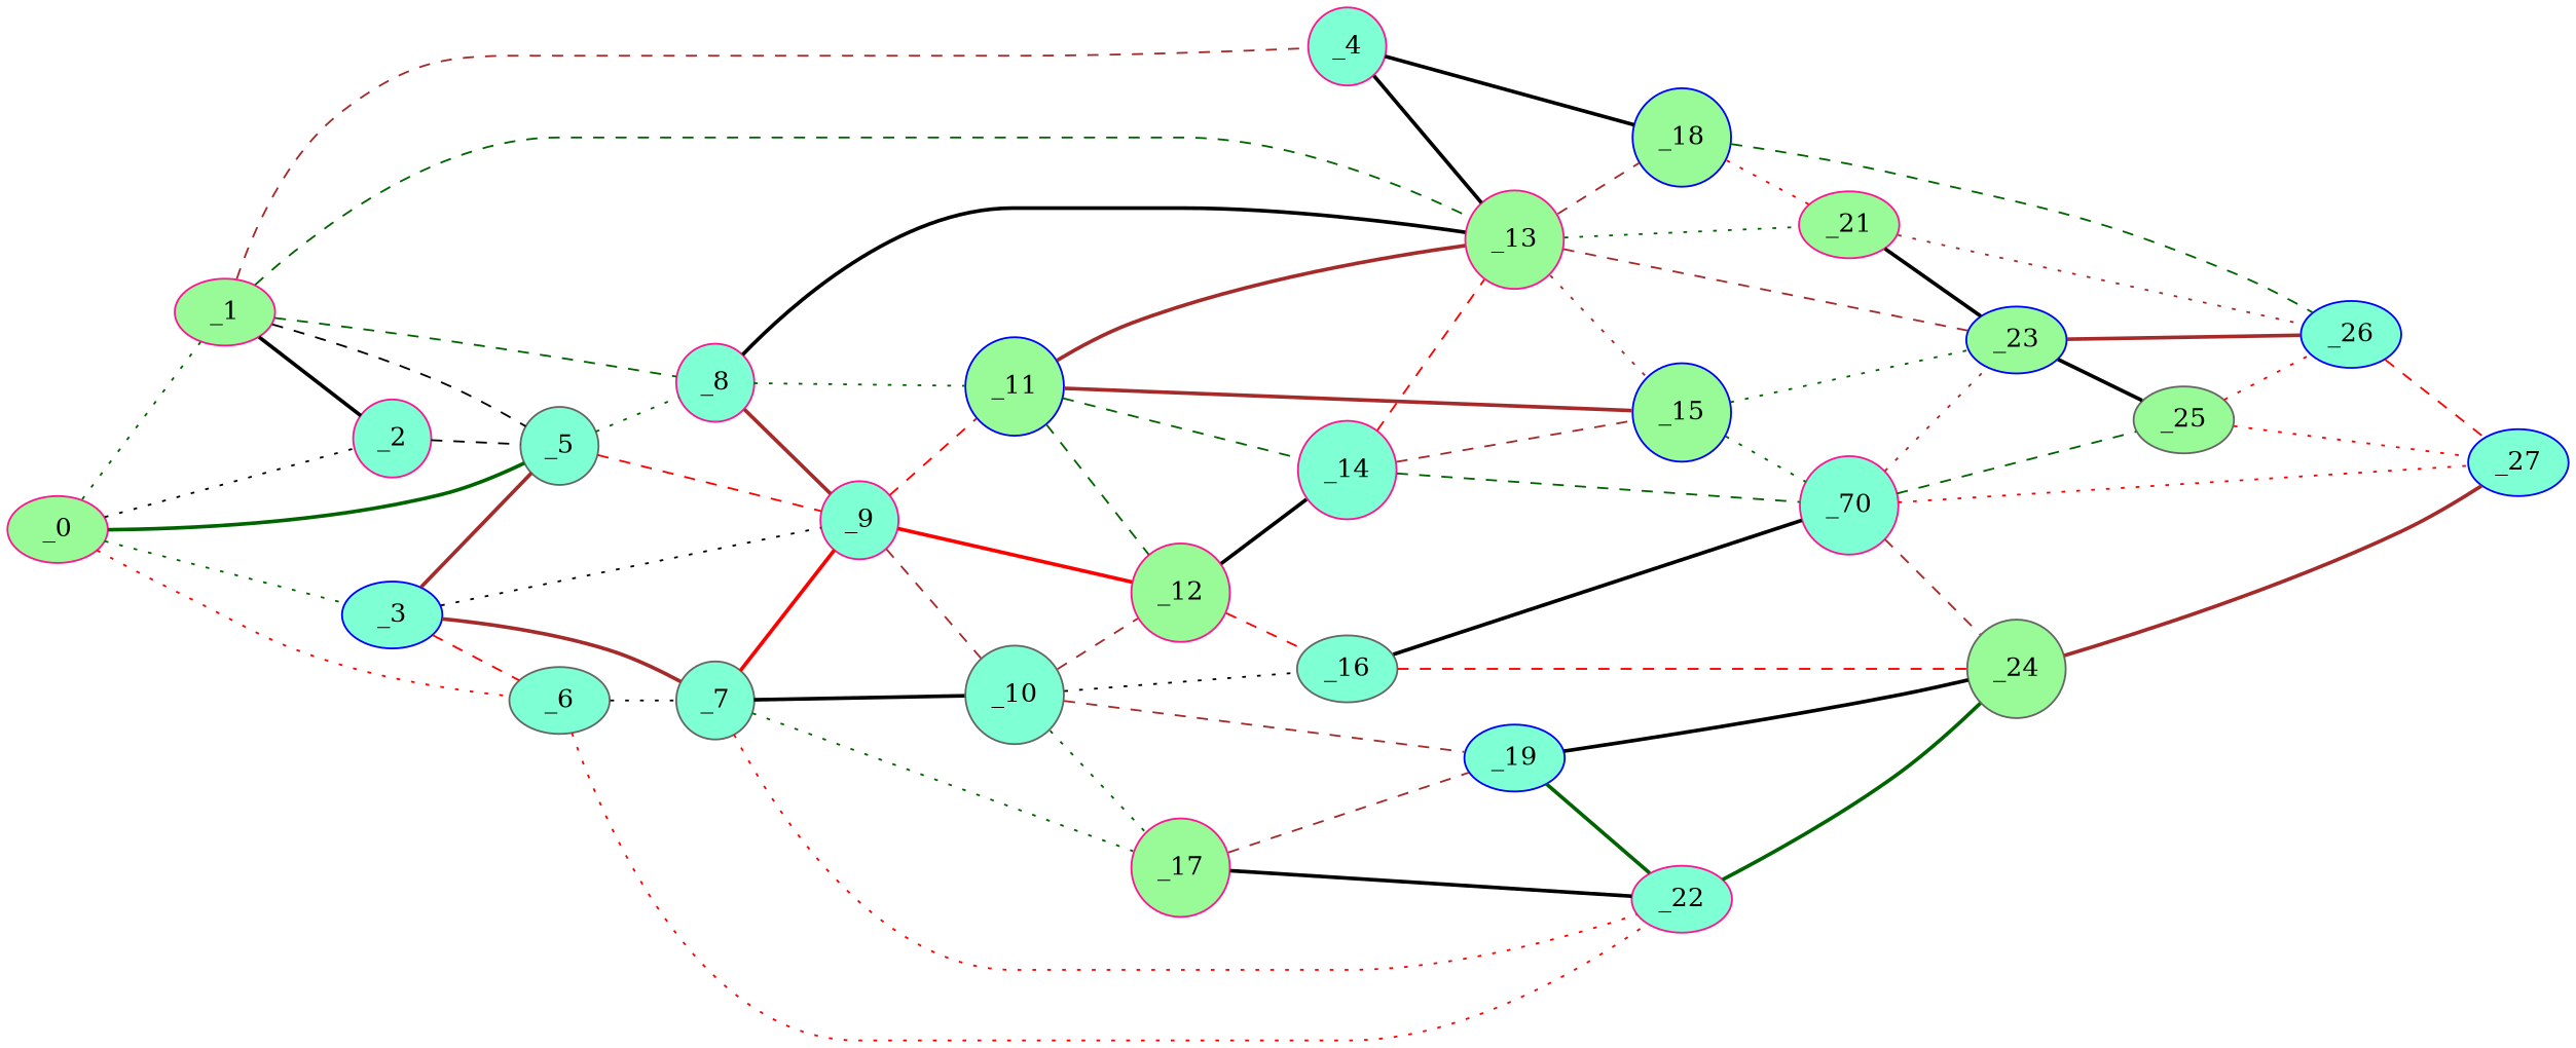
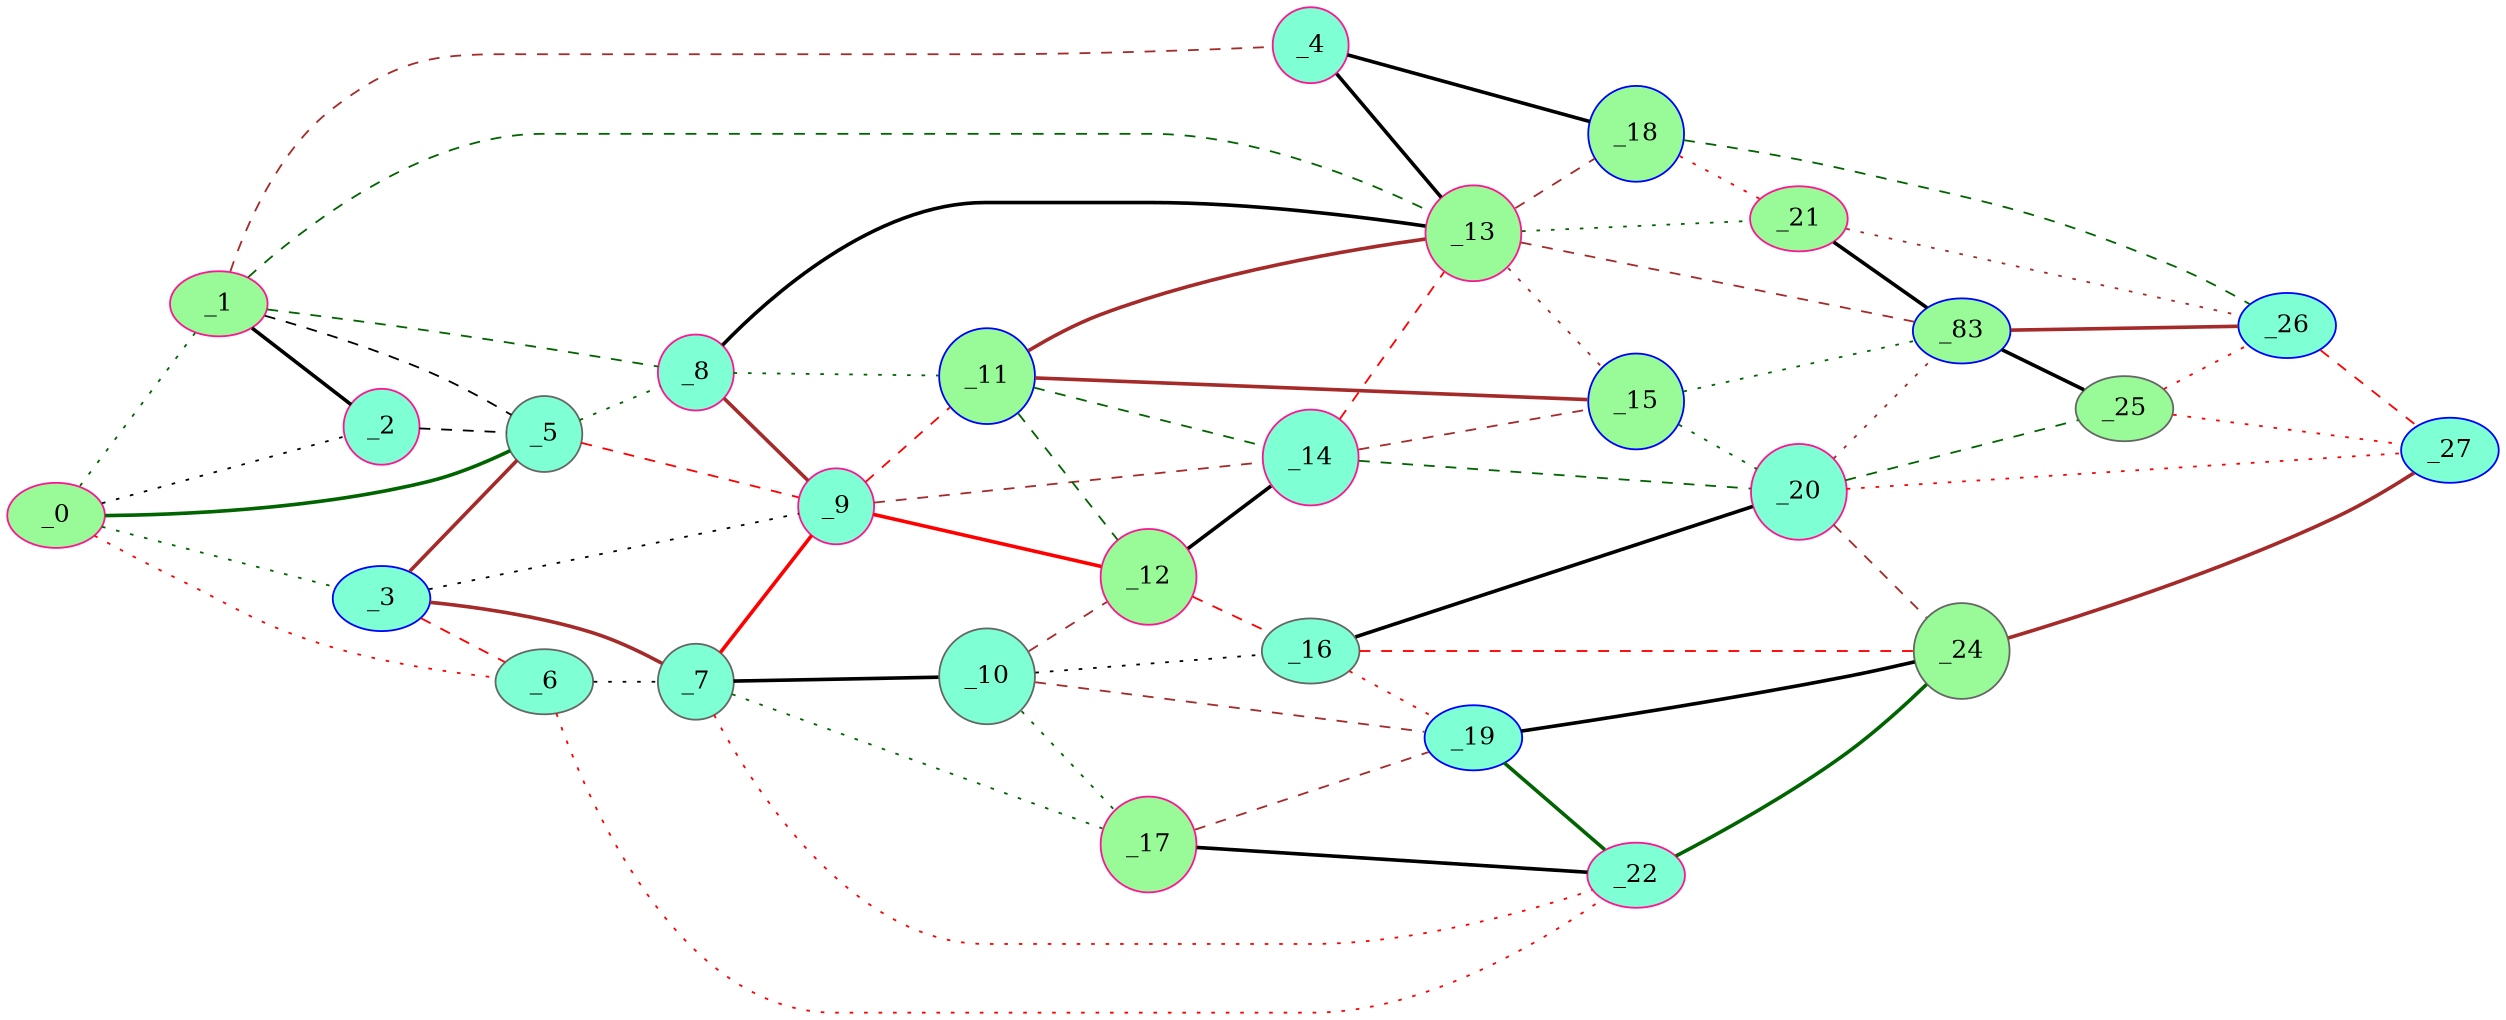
  graph {
    rankdir=LR
    node [color=deeppink fillcolor=aquamarine shape=circle style=filled x=51 y=70]
    edge [color=darkgreen style=dashed valence=1]
    _0 [fillcolor=palegreen shape=ellipse x=30 y=77]
    _1 [fillcolor=palegreen shape=ellipse x=32 y=65]
    _2 [x=35]
    _3 [color=blue shape=ellipse x=49 y=90]
    _5 [color=gray40 y=75]
    _6 [color=gray40 shape=ellipse x=53 y=105]
    _4 [y=6]
    _8 [x=60]
    _13 [fillcolor=palegreen x=74 y=60]
    _7 [color=gray40 x=57 y=104]
    _9 [x=61 y=88]
    _22 [shape=ellipse x=90 y=99]
    _18 [color=blue fillcolor=palegreen x=83 y=9]
    _11 [color=blue fillcolor=palegreen x=71 y=75]
    _15 [color=blue fillcolor=palegreen x=81 y=72]
    _21 [fillcolor=palegreen shape=ellipse x=90 y=49]
-   _23 [color=blue fillcolor=palegreen shape=ellipse x=91 y=69]
+   _23 [color=blue fillcolor=palegreen shape=ellipse x=91 y=69 label=_83]
    _10 [color=gray40 x=68 y=91]
    _17 [fillcolor=palegreen x=82 y=98]
    _12 [fillcolor=palegreen x=72 y=85]
    _24 [color=gray40 fillcolor=palegreen x=97 y=90]
    _26 [color=blue shape=ellipse x=100 y=68]
    _14 [x=77 y=84]
-   _20 [x=85 y=79 label=_70]
+   _20 [x=85 y=79]
    _25 [color=gray40 fillcolor=palegreen shape=ellipse x=98 y=72]
    _16 [color=gray40 shape=ellipse x=81 y=86]
    _19 [color=blue shape=ellipse x=84 y=94]
    _27 [color=blue shape=ellipse x=100 y=80]
    _0 -- _1 [style=dotted]
    _0 -- _2 [color=black style=dotted valence=2]
    _0 -- _3 [style=dotted]
    _0 -- _5 [style=bold]
    _0 -- _6 [color=red style=dotted]
    _1 -- _2 [color=black style=bold]
    _1 -- _5 [color=black]
    _1 -- _4 [color=brown]
    _1 -- _8 [valence=2]
    _1 -- _13 [valence=2]
    _2 -- _5 [color=black valence=2]
    _3 -- _5 [color=brown style=bold valence=2]
    _3 -- _6 [color=red valence=2]
    _3 -- _7 [color=brown style=bold valence=2]
    _3 -- _9 [color=black style=dotted valence=2]
    _5 -- _8 [style=dotted valence=2]
    _5 -- _9 [color=red valence=2]
    _6 -- _7 [color=black style=dotted]
    _6 -- _22 [color=red style=dotted]
    _4 -- _13 [color=black style=bold valence=2]
    _4 -- _18 [color=black style=bold]
    _8 -- _13 [color=black style=bold]
    _8 -- _9 [color=brown style=bold valence=2]
    _8 -- _11 [style=dotted valence=2]
    _13 -- _18 [color=brown valence=2]
    _13 -- _15 [color=brown style=dotted]
    _13 -- _21 [style=dotted]
    _13 -- _23 [color=brown]
    _7 -- _9 [color=red style=bold]
    _7 -- _22 [color=red style=dotted]
    _7 -- _10 [color=black style=bold valence=2]
    _7 -- _17 [style=dotted]
    _9 -- _11 [color=red]
-   _9 -- _10 [color=brown]
+   _9 -- _14 [color=brown]
    _9 -- _12 [color=red style=bold valence=2]
    _22 -- _24 [style=bold]
    _18 -- _21 [color=red style=dotted valence=2]
    _18 -- _26
    _11 -- _13 [color=brown style=bold valence=2]
    _11 -- _15 [color=brown style=bold valence=2]
    _11 -- _12 [valence=2]
    _11 -- _14
    _15 -- _23 [style=dotted valence=2]
    _15 -- _20 [style=dotted]
    _21 -- _23 [color=black style=bold valence=2]
    _21 -- _26 [color=brown style=dotted]
    _23 -- _26 [color=brown style=bold]
    _23 -- _25 [color=black style=bold valence=2]
    _10 -- _17 [style=dotted]
    _10 -- _12 [color=brown valence=2]
    _10 -- _16 [color=black style=dotted valence=2]
    _10 -- _19 [color=brown valence=2]
    _17 -- _22 [color=black style=bold valence=2]
    _17 -- _19 [color=brown valence=2]
    _12 -- _14 [color=black style=bold valence=2]
    _12 -- _16 [color=red]
    _24 -- _27 [color=brown style=bold]
    _26 -- _27 [color=red]
    _14 -- _13 [color=red]
    _14 -- _15 [color=brown]
    _14 -- _20 [valence=2]
    _20 -- _23 [color=brown style=dotted valence=2]
    _20 -- _24 [color=brown valence=2]
    _20 -- _25
    _20 -- _27 [color=red style=dotted valence=2]
    _25 -- _26 [color=red style=dotted]
    _25 -- _27 [color=red style=dotted valence=2]
    _16 -- _24 [color=red valence=2]
    _16 -- _20 [color=black style=bold]
+   _16 -- _19 [color=red style=dotted]
    _19 -- _22 [style=bold]
    _19 -- _24 [color=black style=bold]
  }
